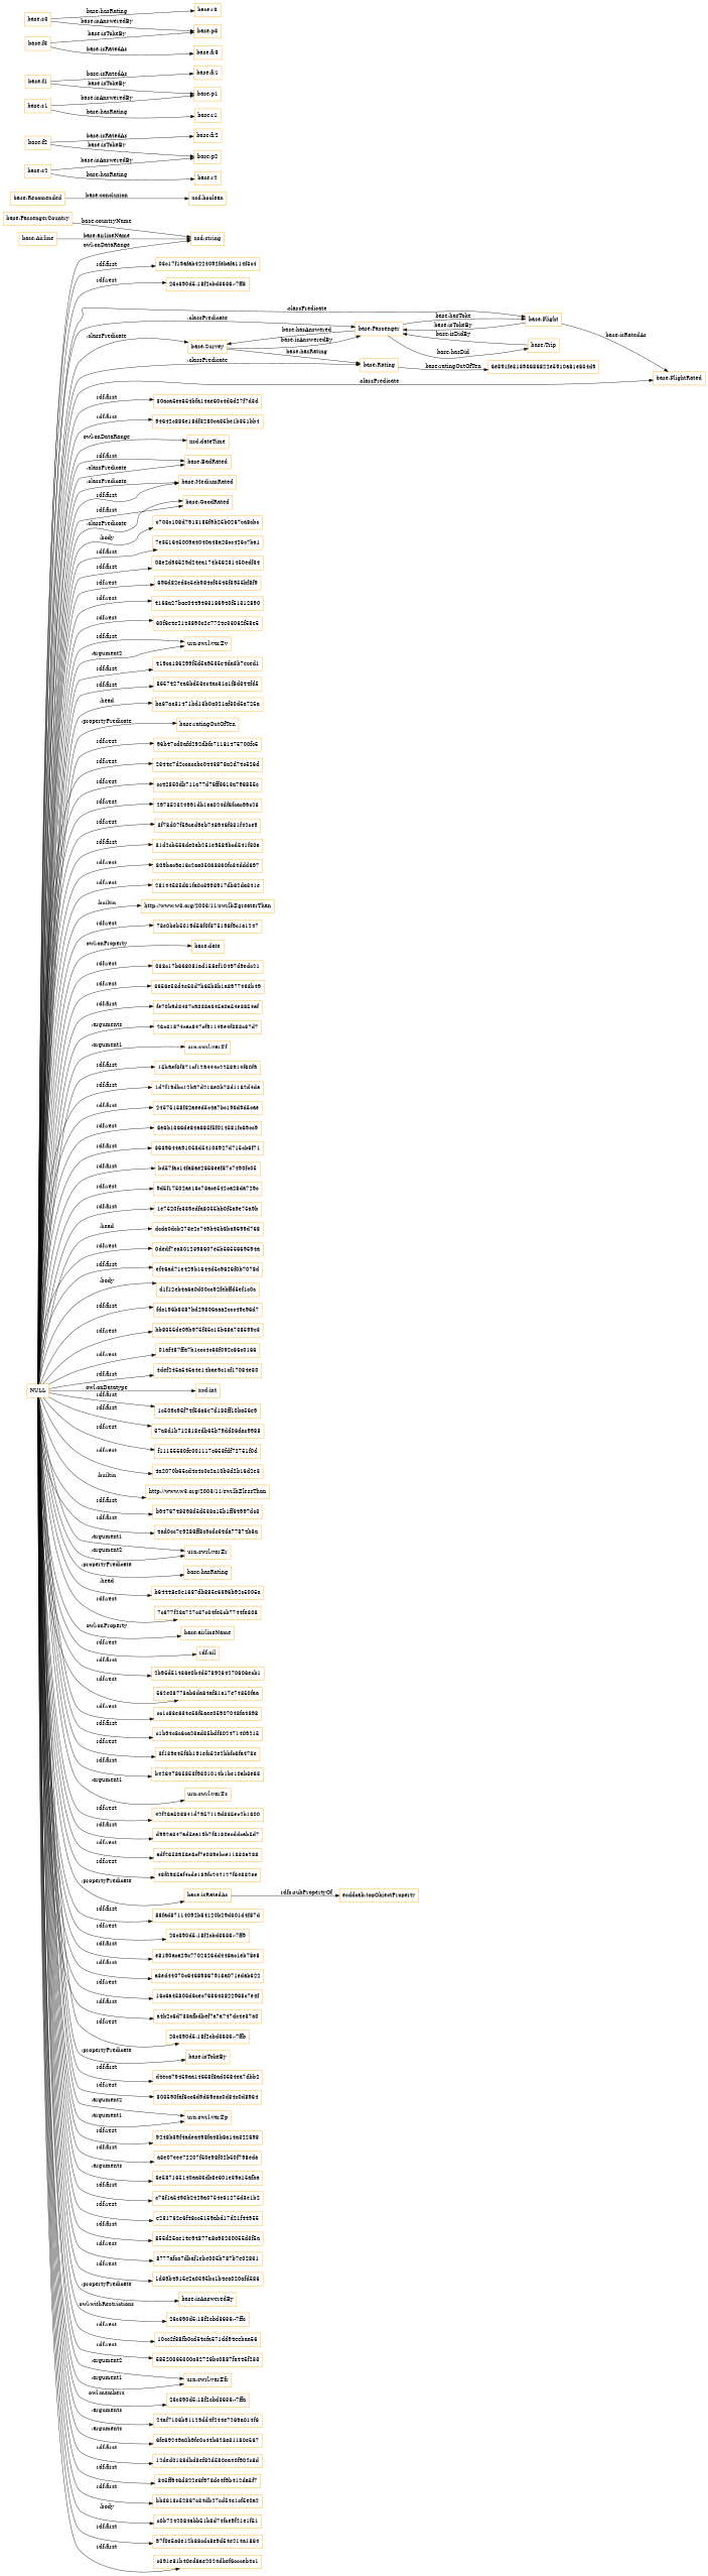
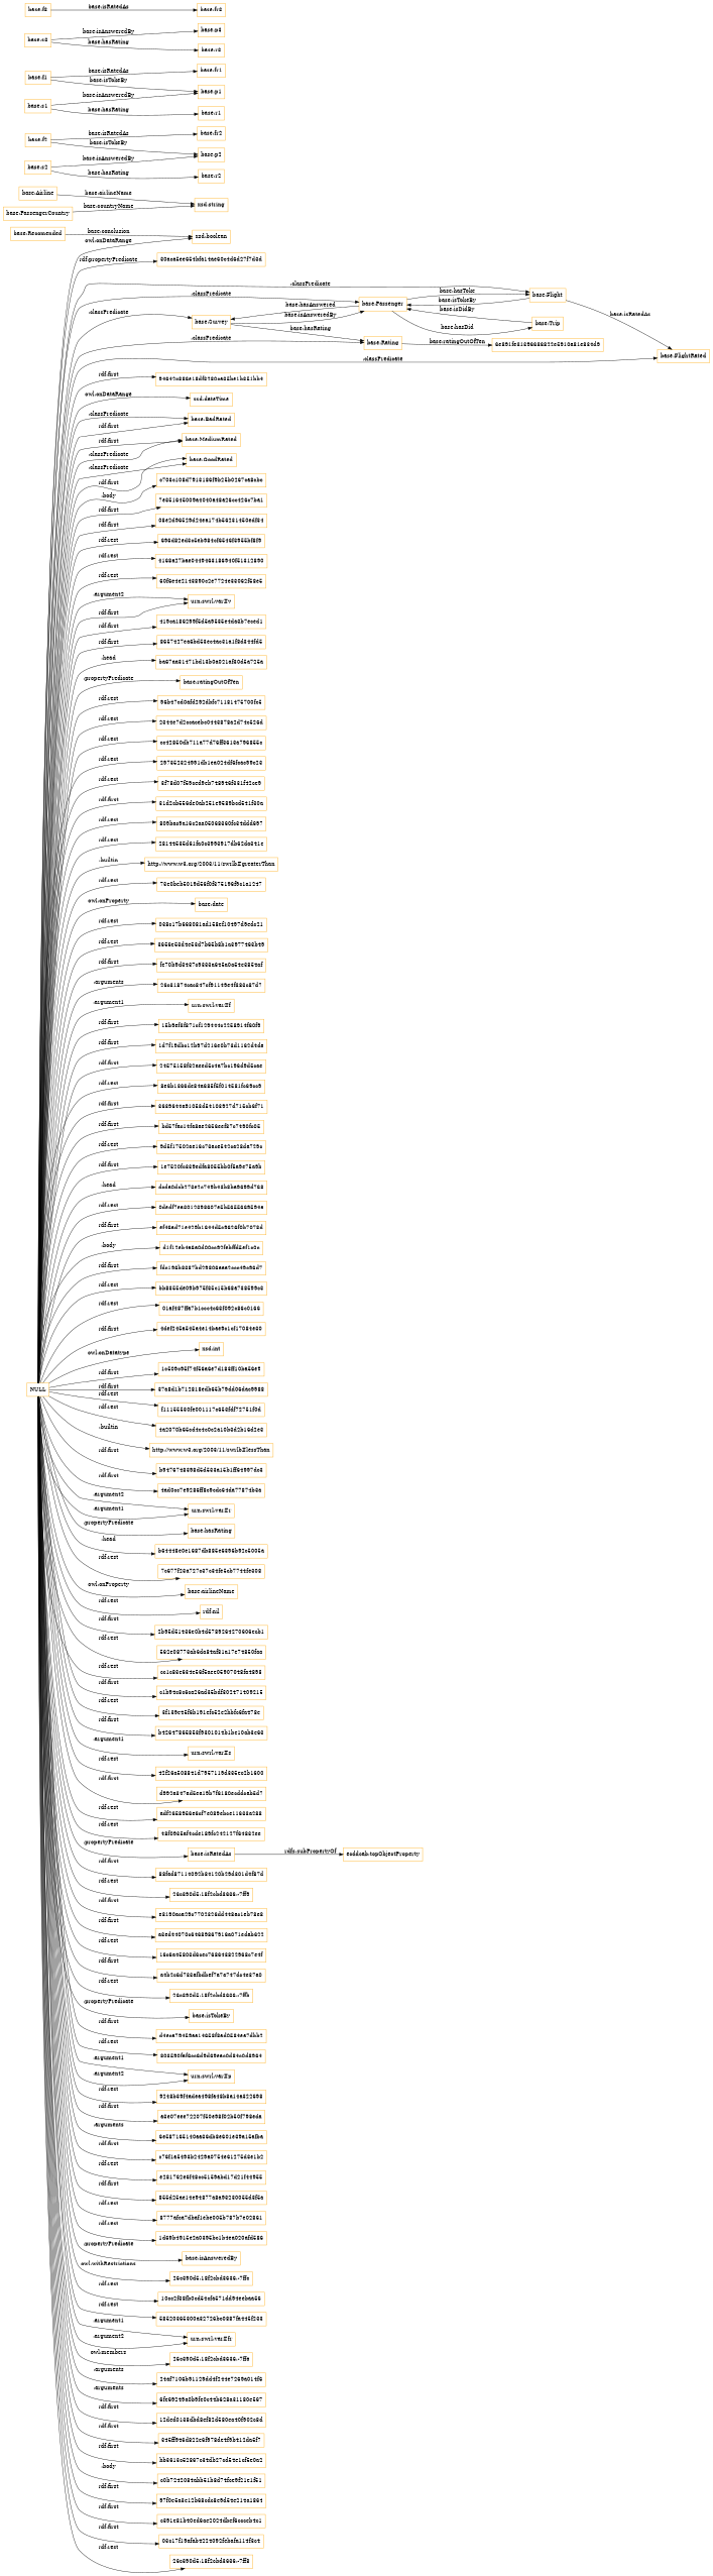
  digraph {
    rankdir=LR
    node [color=orange shape=rectangle]
    "base:Survey"
    "base:Rating"
    "base:Passenger"
    "6e891fe31396686822e5910a81e834d9"
    "base:Trip"
    "base:Flight"
    "base:Airline"
    "xsd:string"
    "base:PassengerCountry"
    "base:Recomended"
    "xsd:boolean"
    "base:FlightRated"
    NULL
    "xsd:dateTime"
    "base:BadRated"
    "base:MediumRated"
    "base:GoodRated"
    c703c108d7913186f9b25b0267ca8cbc
    "7e351645009a4040a48a26cc426c7ba1"
    "08e2d96529d24ea174b56231450edf34"
    "696d82ed3c5eb984cf6546f3955bf8f9"
    "4168a27bae0449463186940f51312890"
    "60f6e4e2143890c2e7724e33062f58e5"
    "urn:swrl:var#v"
    "419ca186299f5d5a9535e4da3b7eced1"
    "8657427ea6bd53ec4ac31a1f8d344fd5"
    ba67aa31471bd13b0a021af30d5a725a
    "base:ratingOutOfTen"
    "96b47cd0afd292dbfc71181475700fc5"
    "2344e7d2ccacebc0443878a2d74c526d"
    cc42850db711a77d76ff3613a796855c
    "297352324991db1ea024df6fcac99c23"
    "3f78d07f59ced9eb748946f331f42ce9"
    "31d2cb556de0ab251e9589bcd541f30a"
    "809bac9a16c2aa05068360fc34ddd697"
    "28144535d61fa0c3993917db62da341e"
    "http://www.w3.org/2003/11/swrlb#greaterThan"
    "73e0beb5019d56f0f375196f9c1a1247"
    "base:date"
    "038c17b668081ad158ef10497d9edc21"
    "3656e53d4e53d7b65b8b1a3977463b49"
    fe70b9d3437c9333a645a0a54e3854af
    "26c31874cac847cf91149e4f383c87d7"
    "urn:swrl:var#f"
    "15b9ef3f871cf129444c2258914f60f9"
    "1d7f19dbc12b97d216e0b73d1162d4da"
    "24575158f32aeed5c4a7bc196d9d5cae"
    "8e6b1366de84a685f5f014581fc69cc9"
    "3639644a91053d54103927d715cb6f71"
    bd57fac14fa8ae2656eef87c7490fc05
    "9d5f17502ae16c73ace542ca28da729c"
    "1e7520fc339edfa8055bb0f5a9e75a9b"
    dcda0dcb273e2c749b43b8ba9699d768
    "0dedf7ea3012398607e5b5655669594a"
    ef46ad71e429b1644d5c9626f0b7078d
    d1f12eb4a6a0d00cc92febffd5ef1c0c
    fdc196b8387bd29806aaa2ccc49c96d7
    bb8355de09b975f35c15b68a738599c3
    "01af487ffa7b1ccc4c63f092c86c0166"
    "4def245a545a4e14bae9c1cf17084e30"
    "xsd:int"
    "1c509c95f74f56a6e7d183ff10ba56e9"
    "37a8d1b712818edb65b79dd06dac9988"
    f11155530fe001117c653fdf72751f0d
    "4a2070b65cd4c4c0c2a10b3d2b16d2e3"
    "http://www.w3.org/2003/11/swrlb#lessThan"
    b9476748398d5d533a15b1ff64997dc3
    "4ad0cc7e9286ff8c9cdc64da77874b3a"
    "urn:swrl:var#r"
    "base:hasRating"
    b64448e0e1687db885e6396b92c5005a
    "7c677f23a727c37c34fe5cb7744fe308"
    "base:airlineName"
    "rdf:nil"
    "2b95d51436e0b4d5789264270606ecb1"
    "562e08773ab6da84af81a17e74850faa"
    cc1c83e634e56f5aee05907048fa4898
    c1b94c8c6ca26ad35bdf302471409215
    "3f139e45f6b191efc52e2bbfc6fa478e"
    b42647865853f9301014b1be10ab3e63
    "urn:swrl:var#s"
    "42f26a508841d7957119d335ec2b1600"
    d992a347ad5ea19b7f6180ecddcab5d7
    adf2658956e6cf7e089ebce11633a288
    "48f0935af4cde189fc242127f64832ee"
    "base:isRatedAs"
    "88fad87114092b84120b29d301d4f87d"
    "26c390d5:18f2cbd3636:-7ff9"
    e8190aca29c7702326dd448ac1eb78e8
    a3ed44070c64689867916a071edab622
    "16c6a45803d6cec768643822968c7e4f"
    a4b2c6d733afbdbef7a7a747dc4e37a0
    "26c390d5:18f2cbd3636:-7ffb"
    "base:isTokeBy"
    d4eca79459aa14658f8ad0584ea7dbb2
    "803590faf6cc6d9d69eac0d84c0d8964"
    "urn:swrl:var#p"
    "9248b39f4adea498fa48b8a14a322698"
    a3e07eee72207f50e98f02b50f798eda
    "6e587165140aa36db8e601e39a15afba"
    c76f1a5493b2429a0754e61275d3e1b2
    e281762e6f48cc5159abd17d21f44955
    "855d25ae14e94877a8a93230055d3f5a"
    "8777afca7dbaf1ebe005b787b7e02861"
    "1d69b4915e2a0395bc1b4ea020afd586"
    "base:isAnsweredBy"
    "26c390d5:18f2cbd3636:-7ffc"
    "10cc2f38fb0cd54cfa571dd94eebaa56"
    "58520365300a32726bc0887fa445f233"
    "urn:swrl:var#fr"
    "26c390d5:18f2cbd3636:-7ffa"
    "24af7106b91129dd4f244e7269a014f6"
    "6fe69249a0b9fe0c44b628a31180e567"
    "12ded0138dbd8ef82d580ea40f902c8d"
    "345ff946d822e6f978de4f9b412da5f7"
    bb3613c52867c34db27cd54e1cf5e0a2
    c0b7242084abb51b8d74fce9f21e1f51
    "97f0e5a3e12b68cdc8e9d54e214a1864"
    c391e81b40ed6ae2024dbef6ccceb4c1
    "03c17f19afab4224092febafa114f3c4"
    "26c390d5:18f2cbd3636:-7ff8"
    "30aca5ee654bfa14ae60c4d6d27f7d3d"
    "94642c886e18df3280ca35be1b351bb4"
    n124 [label="ecddcab:topObjectProperty"]
    "base:f2"
    "base:p2"
    "base:fr2"
    "base:f1"
    "base:p1"
    "base:fr1"
    "base:s3"
    "base:p3"
    "base:r3"
    "base:s2"
    "base:r2"
    "base:f3"
    "base:fr3"
    "base:s1"
    "base:r1"
    "base:Survey" -> "base:Rating" [label="base:hasRating"]
    "base:Survey" -> "base:Passenger" [label="base:isAnsweredBy"]
    "base:Rating" -> "6e891fe31396686822e5910a81e834d9" [label="base:ratingOutOfTen"]
    "base:Passenger" -> "base:Survey" [label="base:hasAnswered"]
    "base:Passenger" -> "base:Trip" [label="base:hasDid"]
    "base:Passenger" -> "base:Flight" [label="base:hasToke"]
    "base:Trip" -> "base:Passenger" [label="base:isDidBy"]
    "base:Flight" -> "base:Passenger" [label="base:isTokeBy"]
    "base:Flight" -> "base:FlightRated" [label="base:isRatedAs"]
    "base:Airline" -> "xsd:string" [label="base:airlineName"]
    "base:PassengerCountry" -> "xsd:string" [label="base:countryName"]
    "base:Recomended" -> "xsd:boolean" [label="base:conclusion"]
    NULL -> "base:Survey" [label=":classPredicate"]
    NULL -> "base:Rating" [label=":classPredicate"]
    NULL -> "base:Passenger" [label=":classPredicate"]
    NULL -> "base:Flight" [label=":classPredicate"]
-   NULL -> "xsd:string" [label="owl:onDataRange"]
+   NULL -> "xsd:boolean" [label="owl:onDataRange"]
    NULL -> "base:FlightRated" [label=":classPredicate"]
    NULL -> "xsd:dateTime" [label="owl:onDataRange"]
    NULL -> "base:BadRated" [label=":classPredicate"]
    NULL -> "base:BadRated" [label="rdf:first"]
    NULL -> "base:MediumRated" [label="rdf:first"]
    NULL -> "base:MediumRated" [label=":classPredicate"]
    NULL -> "base:GoodRated" [label=":classPredicate"]
    NULL -> "base:GoodRated" [label="rdf:first"]
    NULL -> c703c108d7913186f9b25b0267ca8cbc [label=":body"]
    NULL -> "7e351645009a4040a48a26cc426c7ba1" [label="rdf:first"]
    NULL -> "08e2d96529d24ea174b56231450edf34" [label="rdf:first"]
    NULL -> "696d82ed3c5eb984cf6546f3955bf8f9" [label="rdf:rest"]
    NULL -> "4168a27bae0449463186940f51312890" [label="rdf:rest"]
    NULL -> "60f6e4e2143890c2e7724e33062f58e5" [label="rdf:rest"]
    NULL -> "urn:swrl:var#v" [label=":argument2"]
    NULL -> "urn:swrl:var#v" [label="rdf:first"]
    NULL -> "419ca186299f5d5a9535e4da3b7eced1" [label="rdf:first"]
    NULL -> "8657427ea6bd53ec4ac31a1f8d344fd5" [label="rdf:first"]
    NULL -> ba67aa31471bd13b0a021af30d5a725a [label=":head"]
    NULL -> "base:ratingOutOfTen" [label=":propertyPredicate"]
    NULL -> "96b47cd0afd292dbfc71181475700fc5" [label="rdf:rest"]
    NULL -> "2344e7d2ccacebc0443878a2d74c526d" [label="rdf:rest"]
    NULL -> cc42850db711a77d76ff3613a796855c [label="rdf:rest"]
    NULL -> "297352324991db1ea024df6fcac99c23" [label="rdf:rest"]
    NULL -> "3f78d07f59ced9eb748946f331f42ce9" [label="rdf:rest"]
    NULL -> "31d2cb556de0ab251e9589bcd541f30a" [label="rdf:first"]
    NULL -> "809bac9a16c2aa05068360fc34ddd697" [label="rdf:rest"]
    NULL -> "28144535d61fa0c3993917db62da341e" [label="rdf:rest"]
    NULL -> "http://www.w3.org/2003/11/swrlb#greaterThan" [label=":builtin"]
    NULL -> "73e0beb5019d56f0f375196f9c1a1247" [label="rdf:rest"]
    NULL -> "base:date" [label="owl:onProperty"]
    NULL -> "038c17b668081ad158ef10497d9edc21" [label="rdf:rest"]
    NULL -> "3656e53d4e53d7b65b8b1a3977463b49" [label="rdf:rest"]
    NULL -> fe70b9d3437c9333a645a0a54e3854af [label="rdf:first"]
    NULL -> "26c31874cac847cf91149e4f383c87d7" [label=":arguments"]
    NULL -> "urn:swrl:var#f" [label=":argument1"]
    NULL -> "15b9ef3f871cf129444c2258914f60f9" [label="rdf:first"]
    NULL -> "1d7f19dbc12b97d216e0b73d1162d4da" [label="rdf:first"]
    NULL -> "24575158f32aeed5c4a7bc196d9d5cae" [label="rdf:first"]
    NULL -> "8e6b1366de84a685f5f014581fc69cc9" [label="rdf:rest"]
    NULL -> "3639644a91053d54103927d715cb6f71" [label="rdf:first"]
    NULL -> bd57fac14fa8ae2656eef87c7490fc05 [label="rdf:first"]
    NULL -> "9d5f17502ae16c73ace542ca28da729c" [label="rdf:rest"]
    NULL -> "1e7520fc339edfa8055bb0f5a9e75a9b" [label="rdf:first"]
    NULL -> dcda0dcb273e2c749b43b8ba9699d768 [label=":head"]
    NULL -> "0dedf7ea3012398607e5b5655669594a" [label="rdf:rest"]
    NULL -> ef46ad71e429b1644d5c9626f0b7078d [label="rdf:first"]
    NULL -> d1f12eb4a6a0d00cc92febffd5ef1c0c [label=":body"]
    NULL -> fdc196b8387bd29806aaa2ccc49c96d7 [label="rdf:first"]
    NULL -> bb8355de09b975f35c15b68a738599c3 [label="rdf:rest"]
    NULL -> "01af487ffa7b1ccc4c63f092c86c0166" [label="rdf:rest"]
    NULL -> "4def245a545a4e14bae9c1cf17084e30" [label="rdf:first"]
    NULL -> "xsd:int" [label="owl:onDatatype"]
    NULL -> "1c509c95f74f56a6e7d183ff10ba56e9" [label="rdf:first"]
    NULL -> "37a8d1b712818edb65b79dd06dac9988" [label="rdf:first"]
    NULL -> f11155530fe001117c653fdf72751f0d [label="rdf:rest"]
    NULL -> "4a2070b65cd4c4c0c2a10b3d2b16d2e3" [label="rdf:rest"]
    NULL -> "http://www.w3.org/2003/11/swrlb#lessThan" [label=":builtin"]
    NULL -> b9476748398d5d533a15b1ff64997dc3 [label="rdf:first"]
    NULL -> "4ad0cc7e9286ff8c9cdc64da77874b3a" [label="rdf:first"]
    NULL -> "urn:swrl:var#r" [label=":argument2"]
    NULL -> "urn:swrl:var#r" [label=":argument1"]
    NULL -> "base:hasRating" [label=":propertyPredicate"]
    NULL -> b64448e0e1687db885e6396b92c5005a [label=":head"]
    NULL -> "7c677f23a727c37c34fe5cb7744fe308" [label="rdf:rest"]
    NULL -> "base:airlineName" [label="owl:onProperty"]
    NULL -> "rdf:nil" [label="rdf:rest"]
    NULL -> "2b95d51436e0b4d5789264270606ecb1" [label="rdf:first"]
    NULL -> "562e08773ab6da84af81a17e74850faa" [label="rdf:rest"]
    NULL -> cc1c83e634e56f5aee05907048fa4898 [label="rdf:rest"]
    NULL -> c1b94c8c6ca26ad35bdf302471409215 [label="rdf:first"]
    NULL -> "3f139e45f6b191efc52e2bbfc6fa478e" [label="rdf:rest"]
    NULL -> b42647865853f9301014b1be10ab3e63 [label="rdf:first"]
    NULL -> "urn:swrl:var#s" [label=":argument1"]
    NULL -> "42f26a508841d7957119d335ec2b1600" [label="rdf:rest"]
    NULL -> d992a347ad5ea19b7f6180ecddcab5d7 [label="rdf:first"]
    NULL -> adf2658956e6cf7e089ebce11633a288 [label="rdf:rest"]
    NULL -> "48f0935af4cde189fc242127f64832ee" [label="rdf:rest"]
    NULL -> "base:isRatedAs" [label=":propertyPredicate"]
    NULL -> "88fad87114092b84120b29d301d4f87d" [label="rdf:first"]
    NULL -> "26c390d5:18f2cbd3636:-7ff9" [label="rdf:rest"]
    NULL -> e8190aca29c7702326dd448ac1eb78e8 [label="rdf:first"]
    NULL -> a3ed44070c64689867916a071edab622 [label="rdf:first"]
    NULL -> "16c6a45803d6cec768643822968c7e4f" [label="rdf:rest"]
    NULL -> a4b2c6d733afbdbef7a7a747dc4e37a0 [label="rdf:first"]
    NULL -> "26c390d5:18f2cbd3636:-7ffb" [label="rdf:rest"]
    NULL -> "base:isTokeBy" [label=":propertyPredicate"]
    NULL -> d4eca79459aa14658f8ad0584ea7dbb2 [label="rdf:first"]
    NULL -> "803590faf6cc6d9d69eac0d84c0d8964" [label="rdf:rest"]
    NULL -> "urn:swrl:var#p" [label=":argument1"]
    NULL -> "urn:swrl:var#p" [label=":argument2"]
    NULL -> "9248b39f4adea498fa48b8a14a322698" [label="rdf:rest"]
    NULL -> a3e07eee72207f50e98f02b50f798eda [label="rdf:first"]
    NULL -> "6e587165140aa36db8e601e39a15afba" [label=":arguments"]
    NULL -> c76f1a5493b2429a0754e61275d3e1b2 [label="rdf:first"]
    NULL -> e281762e6f48cc5159abd17d21f44955 [label="rdf:rest"]
    NULL -> "855d25ae14e94877a8a93230055d3f5a" [label="rdf:first"]
    NULL -> "8777afca7dbaf1ebe005b787b7e02861" [label="rdf:rest"]
    NULL -> "1d69b4915e2a0395bc1b4ea020afd586" [label="rdf:rest"]
    NULL -> "base:isAnsweredBy" [label=":propertyPredicate"]
    NULL -> "26c390d5:18f2cbd3636:-7ffc" [label="owl:withRestrictions"]
    NULL -> "10cc2f38fb0cd54cfa571dd94eebaa56" [label="rdf:rest"]
    NULL -> "58520365300a32726bc0887fa445f233" [label="rdf:rest"]
    NULL -> "urn:swrl:var#fr" [label=":argument1"]
    NULL -> "urn:swrl:var#fr" [label=":argument2"]
    NULL -> "26c390d5:18f2cbd3636:-7ffa" [label="owl:members"]
    NULL -> "24af7106b91129dd4f244e7269a014f6" [label=":arguments"]
    NULL -> "6fe69249a0b9fe0c44b628a31180e567" [label=":arguments"]
    NULL -> "12ded0138dbd8ef82d580ea40f902c8d" [label="rdf:first"]
    NULL -> "345ff946d822e6f978de4f9b412da5f7" [label="rdf:first"]
    NULL -> bb3613c52867c34db27cd54e1cf5e0a2 [label="rdf:first"]
    NULL -> c0b7242084abb51b8d74fce9f21e1f51 [label=":body"]
    NULL -> "97f0e5a3e12b68cdc8e9d54e214a1864" [label="rdf:first"]
    NULL -> c391e81b40ed6ae2024dbef6ccceb4c1 [label="rdf:first"]
    NULL -> "03c17f19afab4224092febafa114f3c4" [label="rdf:first"]
    NULL -> "26c390d5:18f2cbd3636:-7ff8" [label="rdf:rest"]
-   NULL -> "30aca5ee654bfa14ae60c4d6d27f7d3d" [label="rdf:first"]
+   NULL -> "30aca5ee654bfa14ae60c4d6d27f7d3d" [label="rdf:propertyPredicate"]
    NULL -> "94642c886e18df3280ca35be1b351bb4" [label="rdf:first"]
    "base:isRatedAs" -> n124 [label="rdfs:subPropertyOf"]
    "base:f2" -> "base:p2" [label="base:isTokeBy"]
    "base:f2" -> "base:fr2" [label="base:isRatedAs"]
    "base:f1" -> "base:p1" [label="base:isTokeBy"]
    "base:f1" -> "base:fr1" [label="base:isRatedAs"]
    "base:s3" -> "base:p3" [label="base:isAnsweredBy"]
    "base:s3" -> "base:r3" [label="base:hasRating"]
    "base:s2" -> "base:p2" [label="base:isAnsweredBy"]
    "base:s2" -> "base:r2" [label="base:hasRating"]
-   "base:f3" -> "base:p3" [label="base:isTokeBy"]
    "base:f3" -> "base:fr3" [label="base:isRatedAs"]
    "base:s1" -> "base:p1" [label="base:isAnsweredBy"]
    "base:s1" -> "base:r1" [label="base:hasRating"]
  }
